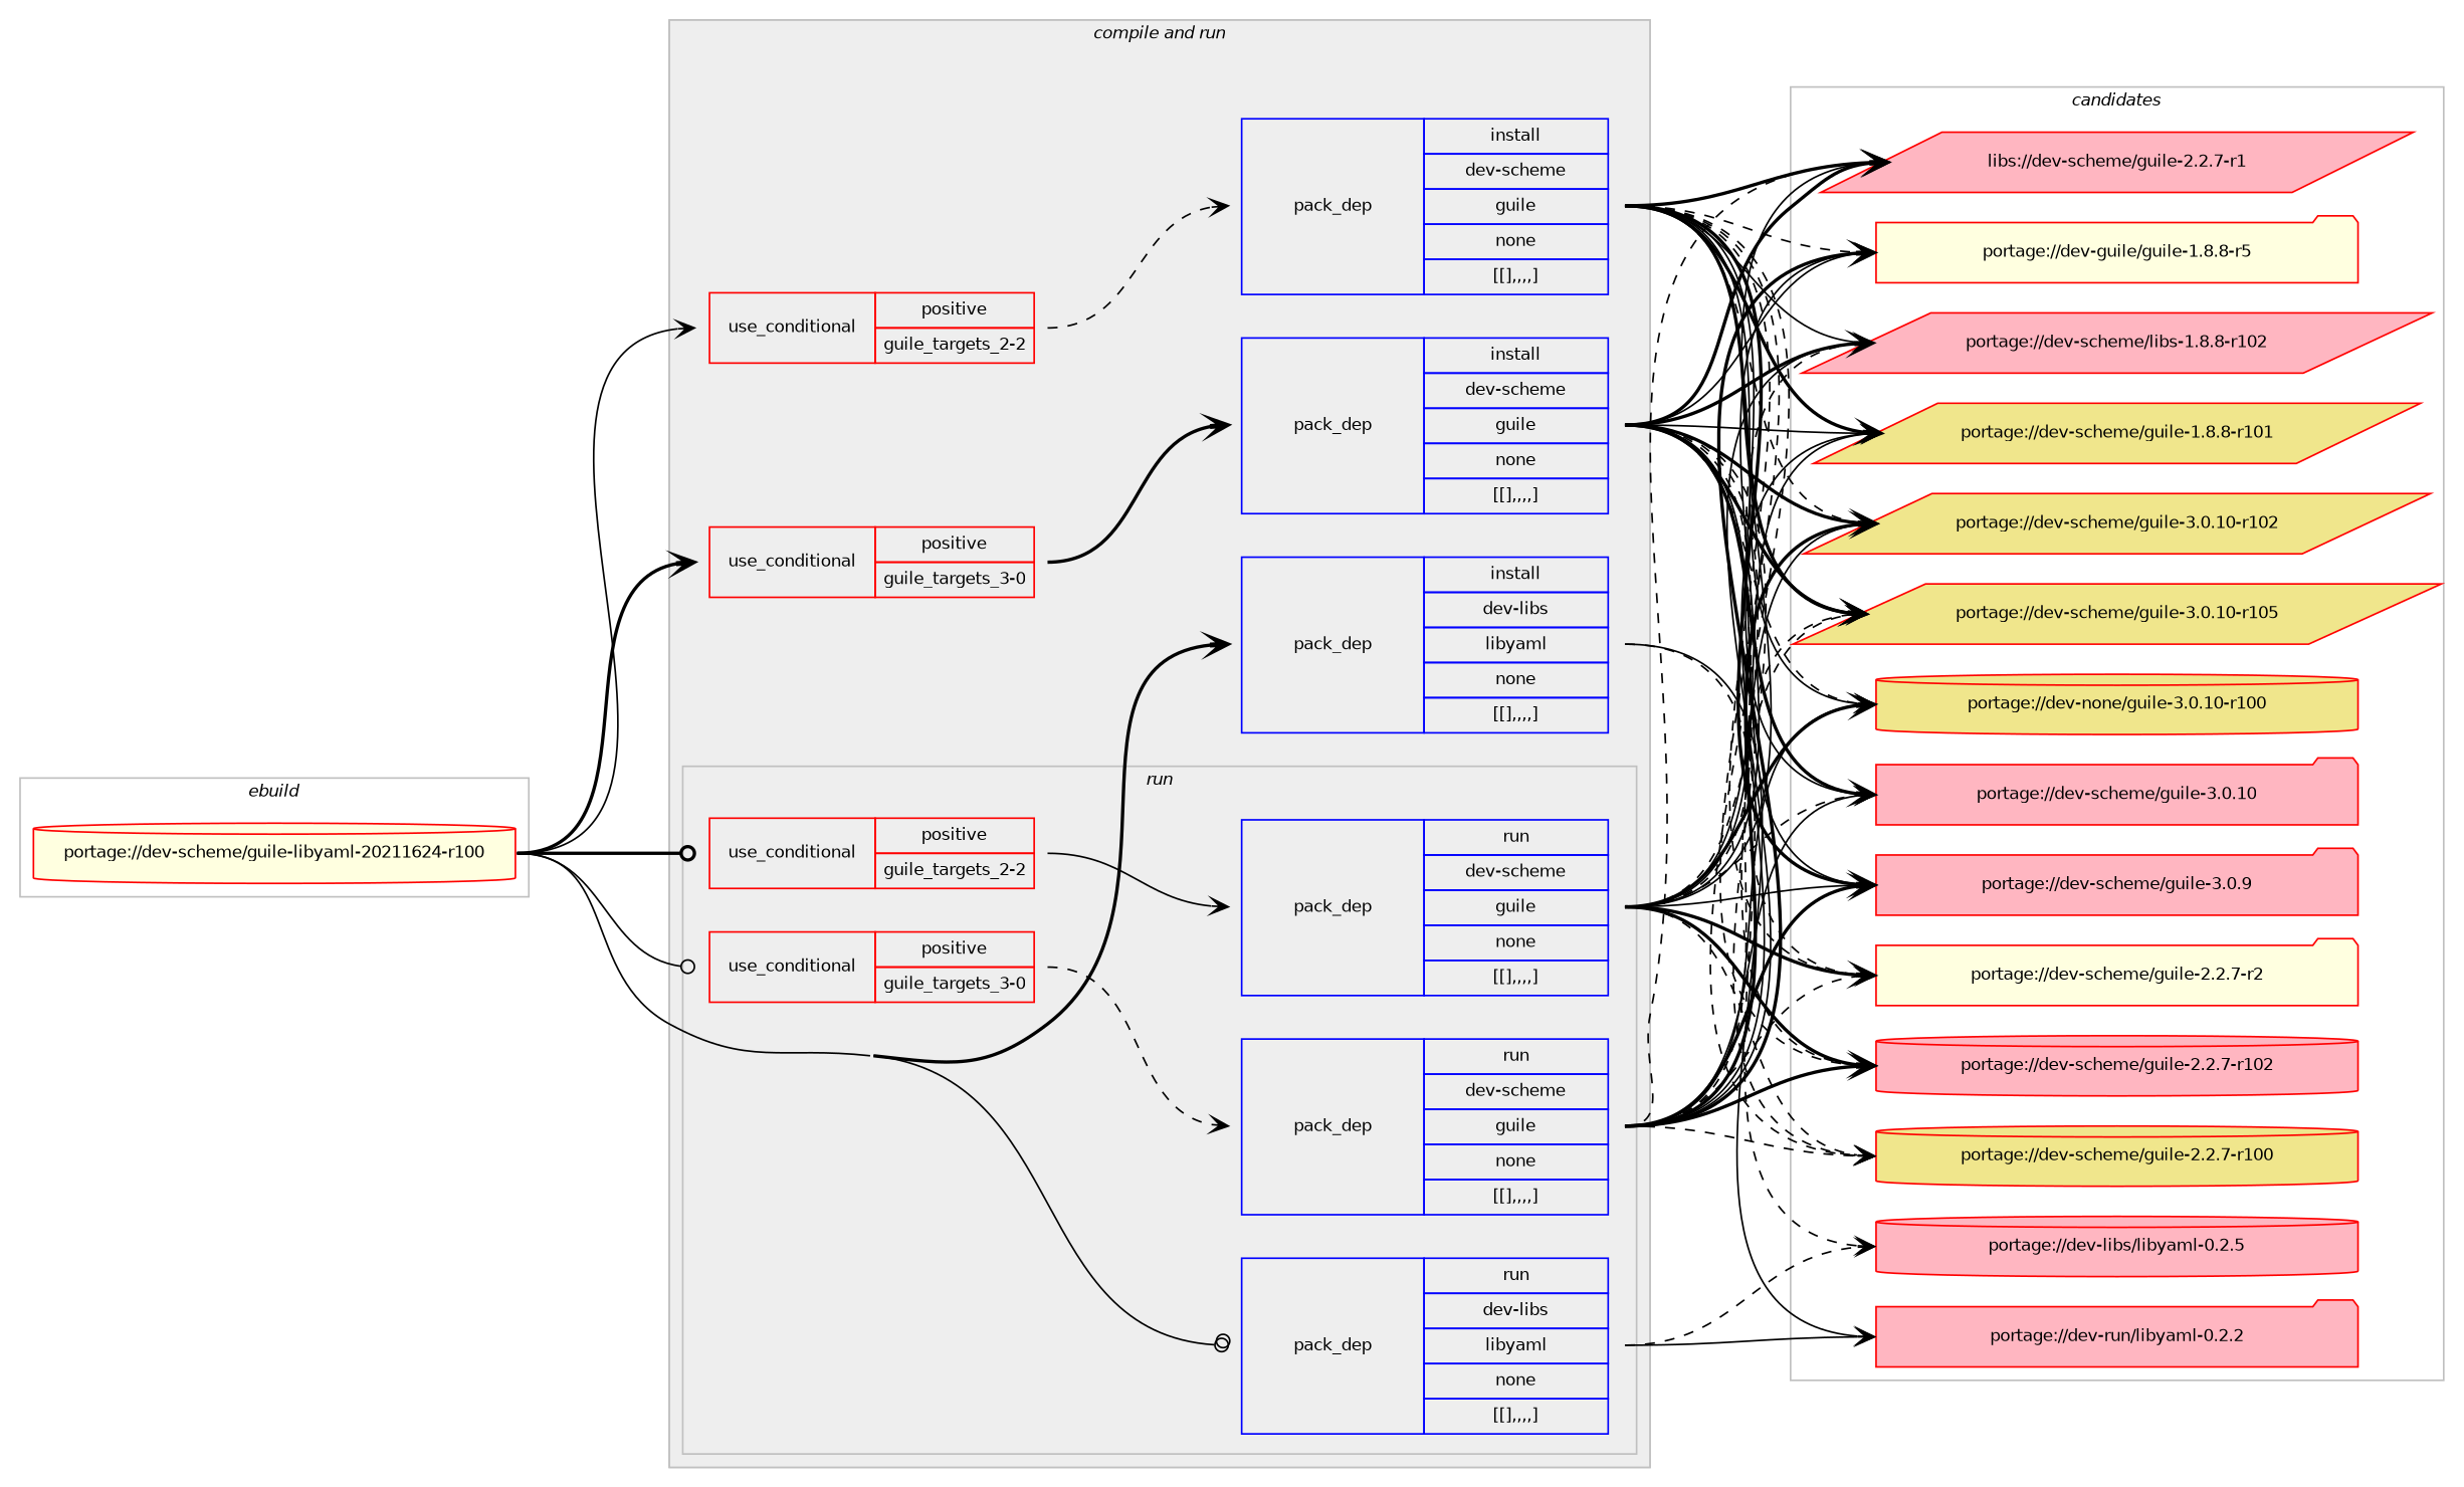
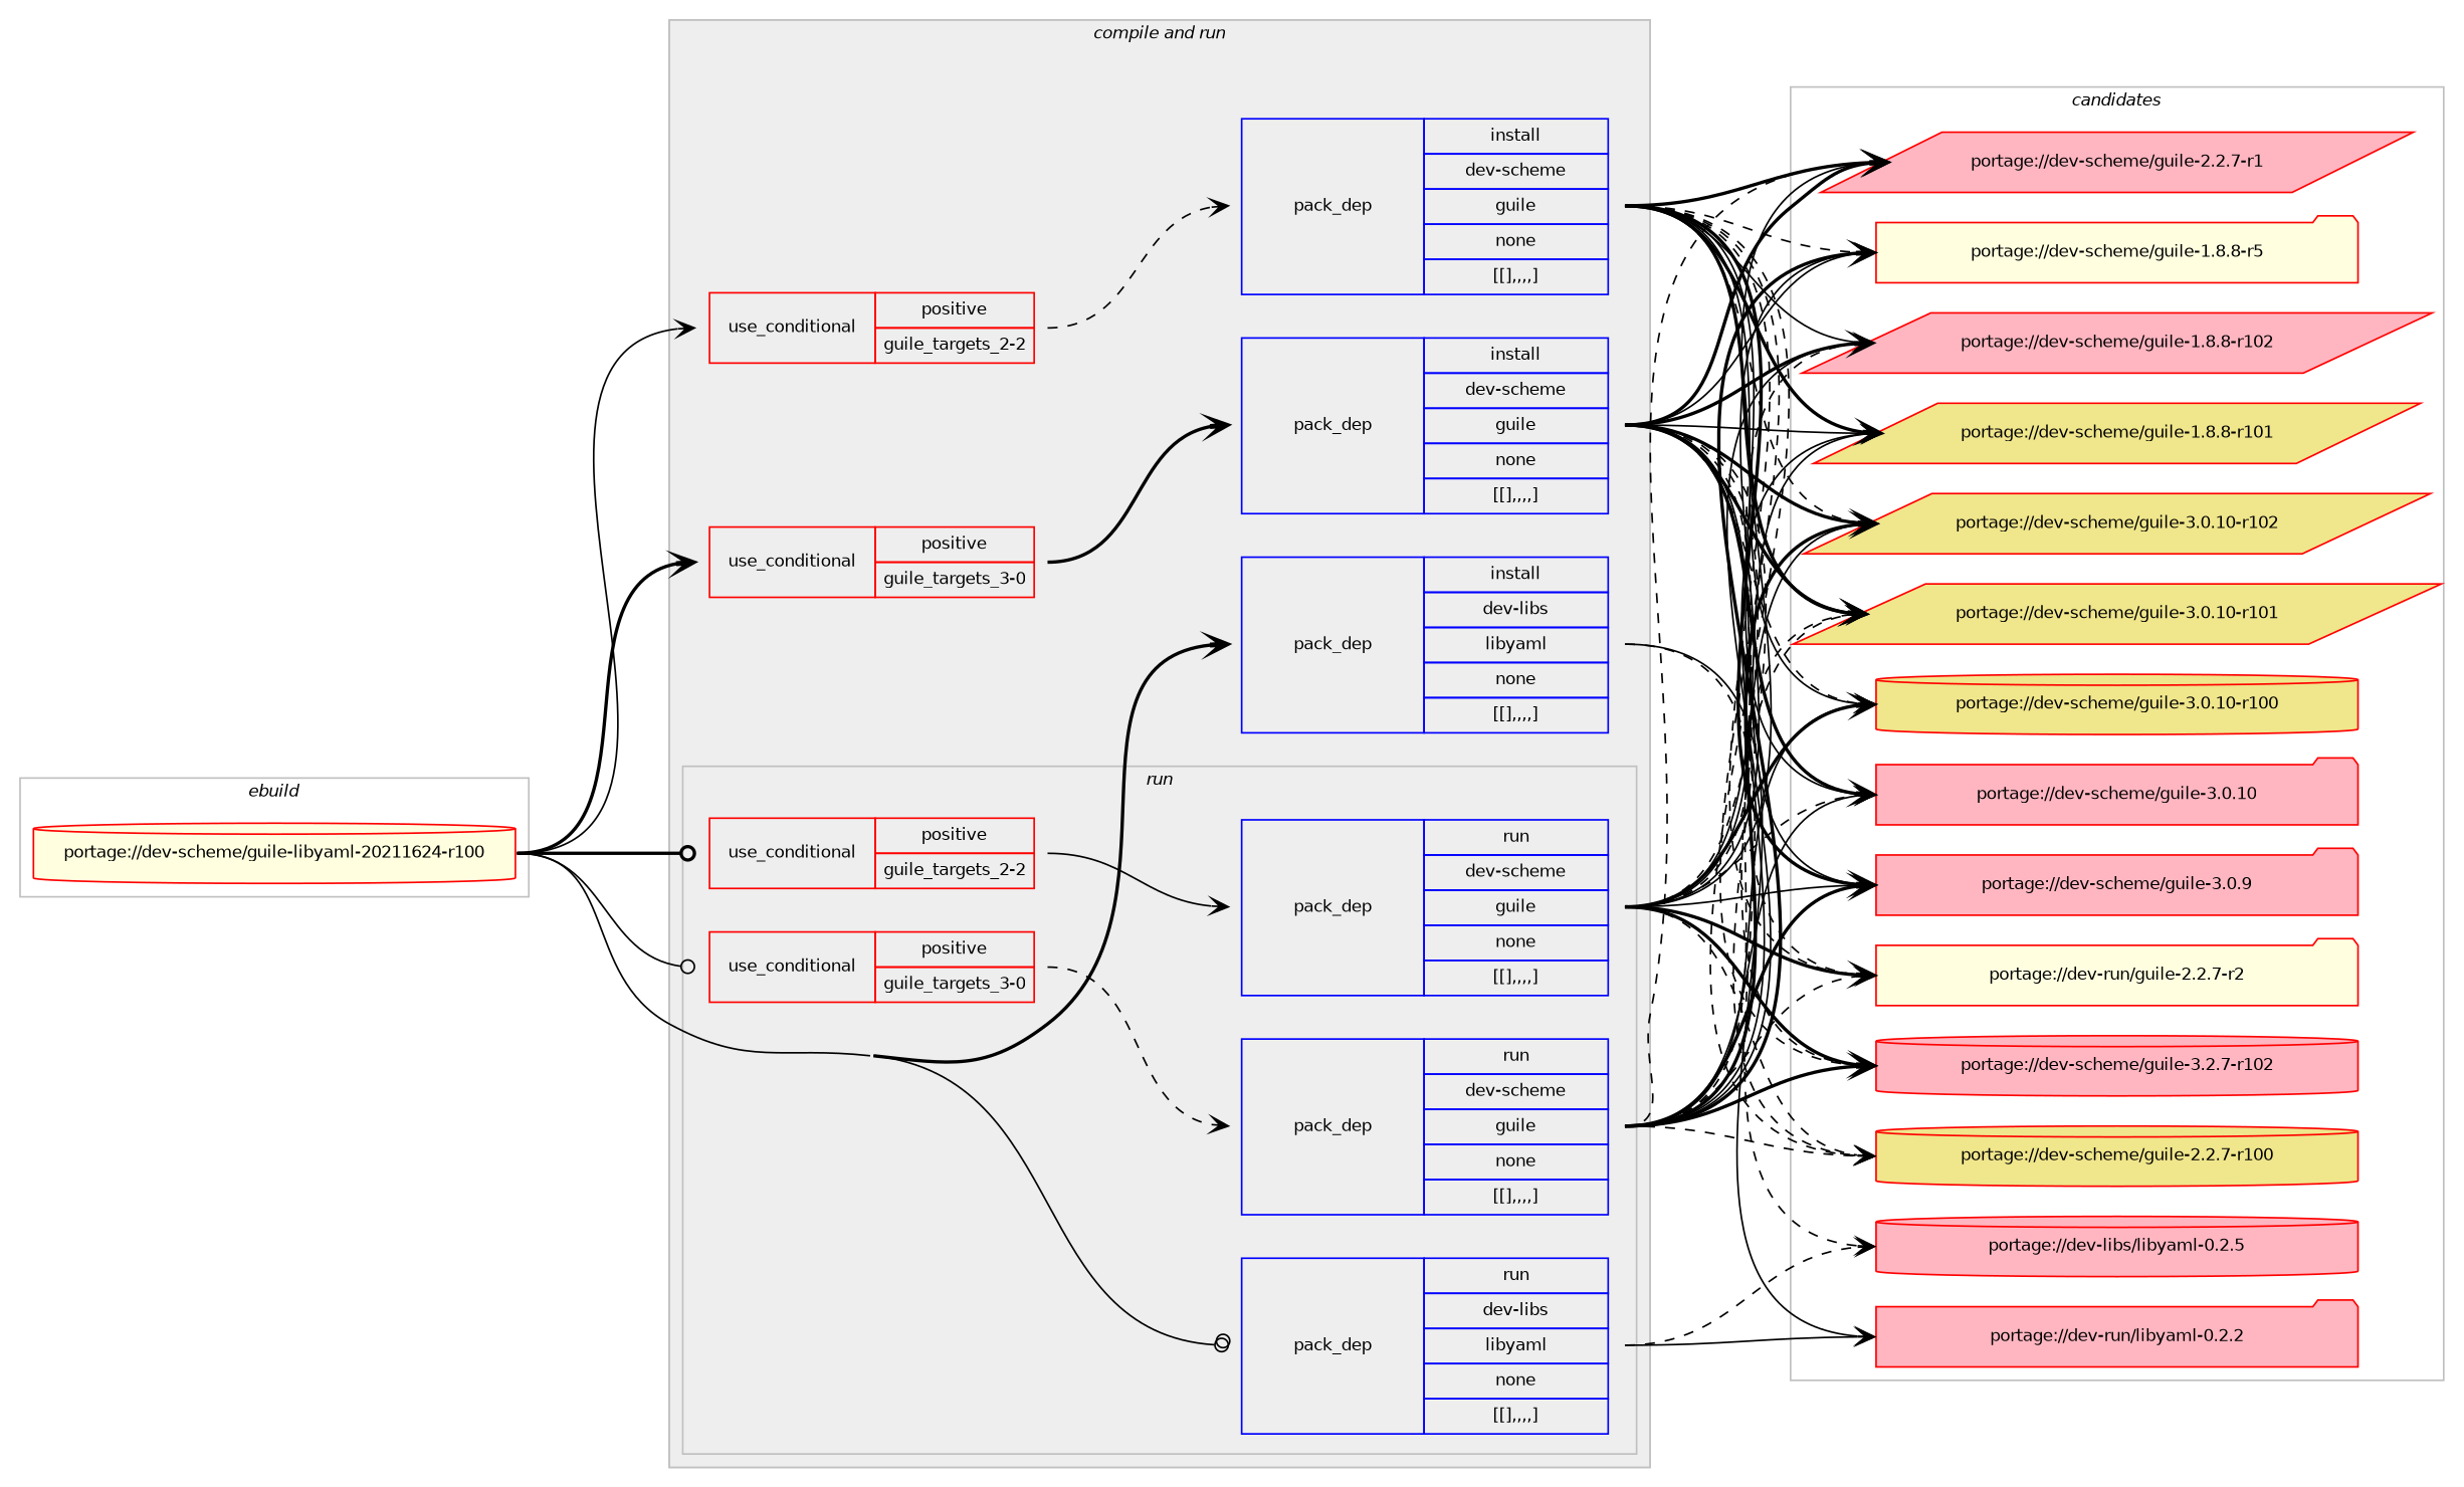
  digraph {
    compound=true
    concentrate=true
    fontname=Helvetica
    fontsize=10
    newrank=true
    rankdir=LR
    ranksep=1.5
    node [color=red fontname=Helvetica fontsize=10 shape=none style=filled]
    edge [arrowhead=vee headport=w style=solid tailport=e weight=100]
    n1 [fillcolor=lightyellow label="portage://dev-scheme/guile-libyaml-20211624-r100" shape=cylinder width=4]
    n2 [color=blue label=<<TABLE BORDER="0" CELLBORDER="1" CELLSPACING="0" CELLPADDING="4" WIDTH="220"><TR><TD ROWSPAN="6" CELLPADDING="30">pack_dep</TD></TR><TR><TD WIDTH="110">install</TD></TR><TR><TD>dev-scheme</TD></TR><TR><TD>guile</TD></TR><TR><TD>none</TD></TR><TR><TD>[[],,,,]</TD></TR></TABLE>> style=""]
    n3 [label=<<TABLE BORDER="0" CELLBORDER="1" CELLSPACING="0" CELLPADDING="4"><TR><TD ROWSPAN="3" CELLPADDING="10">use_conditional</TD></TR><TR><TD>positive</TD></TR><TR><TD>guile_targets_2-2</TD></TR></TABLE>> style=""]
    n4 [color=blue label=<<TABLE BORDER="0" CELLBORDER="1" CELLSPACING="0" CELLPADDING="4" WIDTH="220"><TR><TD ROWSPAN="6" CELLPADDING="30">pack_dep</TD></TR><TR><TD WIDTH="110">install</TD></TR><TR><TD>dev-scheme</TD></TR><TR><TD>guile</TD></TR><TR><TD>none</TD></TR><TR><TD>[[],,,,]</TD></TR></TABLE>> style=""]
    n5 [label=<<TABLE BORDER="0" CELLBORDER="1" CELLSPACING="0" CELLPADDING="4"><TR><TD ROWSPAN="3" CELLPADDING="10">use_conditional</TD></TR><TR><TD>positive</TD></TR><TR><TD>guile_targets_3-0</TD></TR></TABLE>> style=""]
    n6 [color=blue label=<<TABLE BORDER="0" CELLBORDER="1" CELLSPACING="0" CELLPADDING="4" WIDTH="220"><TR><TD ROWSPAN="6" CELLPADDING="30">pack_dep</TD></TR><TR><TD WIDTH="110">install</TD></TR><TR><TD>dev-libs</TD></TR><TR><TD>libyaml</TD></TR><TR><TD>none</TD></TR><TR><TD>[[],,,,]</TD></TR></TABLE>> style=""]
    n7 [color=blue label=<<TABLE BORDER="0" CELLBORDER="1" CELLSPACING="0" CELLPADDING="4" WIDTH="220"><TR><TD ROWSPAN="6" CELLPADDING="30">pack_dep</TD></TR><TR><TD WIDTH="110">run</TD></TR><TR><TD>dev-scheme</TD></TR><TR><TD>guile</TD></TR><TR><TD>none</TD></TR><TR><TD>[[],,,,]</TD></TR></TABLE>> style=""]
    n8 [label=<<TABLE BORDER="0" CELLBORDER="1" CELLSPACING="0" CELLPADDING="4"><TR><TD ROWSPAN="3" CELLPADDING="10">use_conditional</TD></TR><TR><TD>positive</TD></TR><TR><TD>guile_targets_2-2</TD></TR></TABLE>> style=""]
    n9 [color=blue label=<<TABLE BORDER="0" CELLBORDER="1" CELLSPACING="0" CELLPADDING="4" WIDTH="220"><TR><TD ROWSPAN="6" CELLPADDING="30">pack_dep</TD></TR><TR><TD WIDTH="110">run</TD></TR><TR><TD>dev-scheme</TD></TR><TR><TD>guile</TD></TR><TR><TD>none</TD></TR><TR><TD>[[],,,,]</TD></TR></TABLE>> style=""]
    n10 [label=<<TABLE BORDER="0" CELLBORDER="1" CELLSPACING="0" CELLPADDING="4"><TR><TD ROWSPAN="3" CELLPADDING="10">use_conditional</TD></TR><TR><TD>positive</TD></TR><TR><TD>guile_targets_3-0</TD></TR></TABLE>> style=""]
    n11 [color=blue label=<<TABLE BORDER="0" CELLBORDER="1" CELLSPACING="0" CELLPADDING="4" WIDTH="220"><TR><TD ROWSPAN="6" CELLPADDING="30">pack_dep</TD></TR><TR><TD WIDTH="110">run</TD></TR><TR><TD>dev-libs</TD></TR><TR><TD>libyaml</TD></TR><TR><TD>none</TD></TR><TR><TD>[[],,,,]</TD></TR></TABLE>> style=""]
    n12 [fillcolor=khaki label="portage://dev-scheme/guile-3.0.10-r102" shape=parallelogram width=4]
-   n13 [fillcolor=khaki label="portage://dev-scheme/guile-3.0.10-r105" shape=parallelogram width=4]
-   n14 [fillcolor=khaki label="portage://dev-none/guile-3.0.10-r100" shape=cylinder width=4]
+   n13 [fillcolor=khaki label="portage://dev-scheme/guile-3.0.10-r101" shape=parallelogram width=4]
+   n14 [fillcolor=khaki label="portage://dev-scheme/guile-3.0.10-r100" shape=cylinder width=4]
    n15 [fillcolor=lightpink label="portage://dev-scheme/guile-3.0.10" shape=folder width=4]
    n16 [fillcolor=lightpink label="portage://dev-scheme/guile-3.0.9" shape=folder width=4]
-   n17 [fillcolor=lightyellow label="portage://dev-scheme/guile-2.2.7-r2" shape=folder width=4]
-   n18 [fillcolor=lightpink label="portage://dev-scheme/guile-2.2.7-r102" shape=cylinder width=4]
+   n17 [fillcolor=lightyellow label="portage://dev-run/guile-2.2.7-r2" shape=folder width=4]
+   n18 [fillcolor=lightpink label="portage://dev-scheme/guile-3.2.7-r102" shape=cylinder width=4]
    n19 [fillcolor=khaki label="portage://dev-scheme/guile-2.2.7-r100" shape=cylinder width=4]
-   n20 [fillcolor=lightpink label="libs://dev-scheme/guile-2.2.7-r1" shape=parallelogram width=4]
-   n21 [fillcolor=lightyellow label="portage://dev-guile/guile-1.8.8-r5" shape=folder width=4]
-   n22 [fillcolor=lightpink label="portage://dev-scheme/libs-1.8.8-r102" shape=parallelogram width=4]
+   n20 [fillcolor=lightpink label="portage://dev-scheme/guile-2.2.7-r1" shape=parallelogram width=4]
+   n21 [fillcolor=lightyellow label="portage://dev-scheme/guile-1.8.8-r5" shape=folder width=4]
+   n22 [fillcolor=lightpink label="portage://dev-scheme/guile-1.8.8-r102" shape=parallelogram width=4]
    n23 [fillcolor=khaki label="portage://dev-scheme/guile-1.8.8-r101" shape=parallelogram width=4]
    n24 [fillcolor=lightpink label="portage://dev-libs/libyaml-0.2.5" shape=cylinder width=4]
    n25 [fillcolor=lightpink label="portage://dev-run/libyaml-0.2.2" shape=folder width=4]
    subgraph cluster_1 {
      color=gray
      label=<<i>dependencies</i>>
      subgraph cluster_2 {
        color=gray
        fillcolor="#eeeeee"
        label=<<i>compile</i>>
        style=filled
        subgraph sub_3 {
          color=gray
          fillcolor="#eeeeee"
          label=<<i>compile</i>>
          style=filled
          n3
          subgraph sub_4 {
            color=gray
            fillcolor="#eeeeee"
            label=<<i>compile</i>>
            style=filled
            n2
          }
        }
        subgraph sub_5 {
          color=gray
          fillcolor="#eeeeee"
          label=<<i>compile</i>>
          style=filled
          n5
          subgraph sub_6 {
            color=gray
            fillcolor="#eeeeee"
            label=<<i>compile</i>>
            style=filled
            n4
          }
        }
        subgraph sub_7 {
          color=gray
          fillcolor="#eeeeee"
          label=<<i>compile</i>>
          style=filled
          n6
        }
      }
      subgraph cluster_8 {
        color=gray
        fillcolor="#eeeeee"
        label=<<i>compile and run</i>>
        style=filled
      }
      subgraph cluster_9 {
        color=gray
        fillcolor="#eeeeee"
        label=<<i>run</i>>
        style=filled
        subgraph sub_10 {
          color=gray
          fillcolor="#eeeeee"
          label=<<i>run</i>>
          style=filled
          n8
          subgraph sub_11 {
            color=gray
            fillcolor="#eeeeee"
            label=<<i>run</i>>
            style=filled
            n7
          }
        }
        subgraph sub_12 {
          color=gray
          fillcolor="#eeeeee"
          label=<<i>run</i>>
          style=filled
          n10
          subgraph sub_13 {
            color=gray
            fillcolor="#eeeeee"
            label=<<i>run</i>>
            style=filled
            n9
          }
        }
        subgraph sub_14 {
          color=gray
          fillcolor="#eeeeee"
          label=<<i>run</i>>
          style=filled
          n11
        }
      }
    }
    subgraph cluster_15 {
      color=gray
      label=<<i>ebuild</i>>
      n1
    }
    subgraph cluster_16 {
      color=gray
      label=<<i>candidates</i>>
      rank=same
      subgraph sub_17 {
        color=black
        label=<<i>candidates</i>>
        nodesep=1
        rank=same
        n12
        n13
        n14
        n15
        n16
        n17
        n18
        n19
        n20
        n21
        n22
        n23
      }
      subgraph sub_18 {
        color=black
        label=<<i>candidates</i>>
        nodesep=1
        rank=same
        n12
        n13
        n14
        n15
        n16
        n17
        n18
        n19
        n20
        n21
        n22
        n23
      }
      subgraph sub_19 {
        color=black
        label=<<i>candidates</i>>
        nodesep=1
        rank=same
        n24
        n25
      }
      subgraph sub_20 {
        color=black
        label=<<i>candidates</i>>
        nodesep=1
        rank=same
        n12
        n13
        n14
        n15
        n16
        n17
        n18
        n19
        n20
        n21
        n22
        n23
      }
      subgraph sub_21 {
        color=black
        label=<<i>candidates</i>>
        nodesep=1
        rank=same
        n12
        n13
        n14
        n15
        n16
        n17
        n18
        n19
        n20
        n21
        n22
        n23
      }
      subgraph sub_22 {
        color=black
        label=<<i>candidates</i>>
        nodesep=1
        rank=same
        n24
        n25
      }
    }
    n1 -> n3 [weight=20]
    n1 -> n5 [style=bold weight=20]
    n1 -> n6 [style=bold weight=20]
    n1 -> n8 [arrowhead=odot style=bold weight=20]
    n1 -> n10 [arrowhead=odot weight=20]
    n1 -> n11 [arrowhead=odot weight=20]
    n2 -> n12 [style=dashed]
    n2 -> n13 [style=bold]
    n2 -> n14
    n2 -> n15
    n2 -> n16 [style=bold]
    n2 -> n17 [style=dashed]
    n2 -> n18 [style=dashed]
    n2 -> n19 [style=dashed]
    n2 -> n20 [style=bold]
    n2 -> n21 [style=dashed]
    n2 -> n22
    n2 -> n23 [style=bold]
    n3 -> n2 [style=dashed weight=20]
    n4 -> n12 [style=bold]
    n4 -> n13 [style=bold]
    n4 -> n14 [style=dashed]
    n4 -> n15 [style=bold]
    n4 -> n16
    n4 -> n17 [style=dashed]
    n4 -> n18 [style=dashed]
    n4 -> n19 [style=dashed]
    n4 -> n20 [style=bold]
    n4 -> n21
    n4 -> n22 [style=bold]
    n4 -> n23
    n5 -> n4 [style=bold weight=20]
    n6 -> n24 [style=dashed]
    n6 -> n25
    n7 -> n12
    n7 -> n13 [style=dashed]
    n7 -> n14 [style=bold]
    n7 -> n15 [style=dashed]
    n7 -> n16
    n7 -> n17 [style=bold]
    n7 -> n18 [style=bold]
    n7 -> n19 [style=dashed]
    n7 -> n20
    n7 -> n21
    n7 -> n22 [style=dashed]
    n7 -> n23
    n8 -> n7 [weight=20]
    n9 -> n12 [style=bold]
    n9 -> n13 [style=dashed]
    n9 -> n14
    n9 -> n15
    n9 -> n16 [style=bold]
    n9 -> n17 [style=dashed]
    n9 -> n18 [style=bold]
    n9 -> n19 [style=dashed]
    n9 -> n20 [style=dashed]
    n9 -> n21 [style=bold]
    n9 -> n22
    n9 -> n23
    n10 -> n9 [style=dashed weight=20]
    n11 -> n24 [style=dashed]
    n11 -> n25
  }
